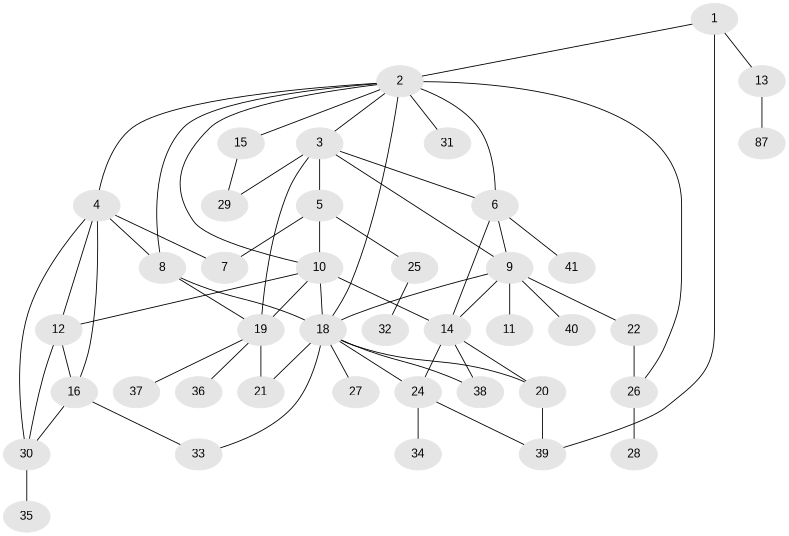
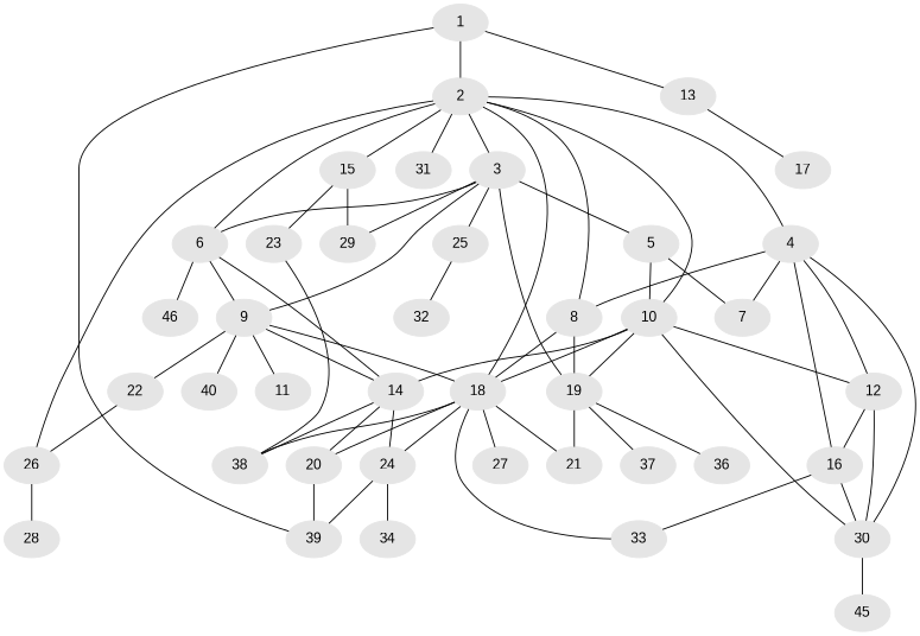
  graph {
    fontname="Liberation Sans"
    node [color=gray90 fontname="Liberation Sans" style=filled]
    edge [fontname="Liberation Sans" weight=1.0]
    1
    2
    13
    39
    3
    4
    6
    8
    10
    15
    18
    26
    31
-   17 [label=87]
+   17
    5
    9
    19
    29
    7
    12
    16
    30
    14
-   41
+   41 [label=46]
+   23
    20
    24
    38
    33
    21
    27
    28
    25
    11
    22
    40
    36
    37
-   35
+   35 [label=45]
    32
    34
    1 -- 2
    1 -- 13
    1 -- 39
    2 -- 3
    2 -- 4
    2 -- 6
    2 -- 8
    2 -- 10
    2 -- 15
    2 -- 18
    2 -- 26
    2 -- 31 [weight=2.0]
    13 -- 17
    3 -- 6
    3 -- 5
    3 -- 9
    3 -- 19 [weight=2.0]
    3 -- 29
    4 -- 8
    4 -- 7
    4 -- 12
    4 -- 16
    4 -- 30
    6 -- 9
    6 -- 14
    6 -- 41
    8 -- 18 [weight=2.0]
    8 -- 19
    10 -- 18 [weight=2.0]
    10 -- 19
    10 -- 12
+   10 -- 30
    10 -- 14
    15 -- 29
+   15 -- 23
    18 -- 20
    18 -- 24
    18 -- 38 [weight=2.0]
    18 -- 33
    18 -- 21
    18 -- 27
    26 -- 28
    5 -- 10
    5 -- 7
-   5 -- 25
+   3 -- 25
    9 -- 18
    9 -- 14
    9 -- 11
    9 -- 22
    9 -- 40
    19 -- 21 [weight=2.0]
    19 -- 36
    19 -- 37
    12 -- 16
    12 -- 30
    16 -- 30
    16 -- 33
    30 -- 35
    14 -- 20
    14 -- 24
    14 -- 38
+   23 -- 38
    20 -- 39
    24 -- 39
    24 -- 34
    25 -- 32
    22 -- 26 [weight=2.0]
  }
